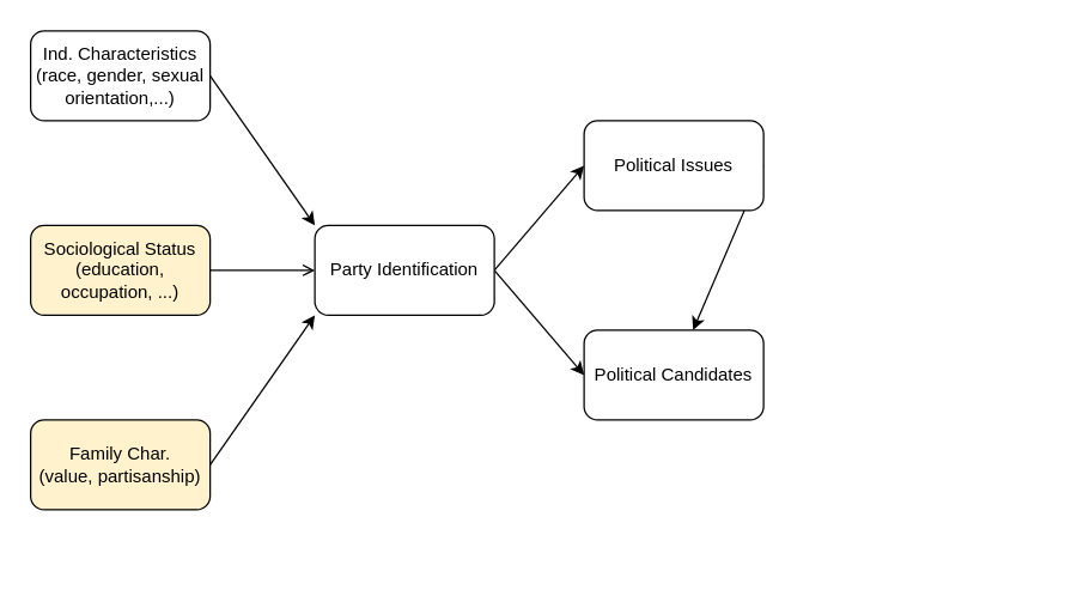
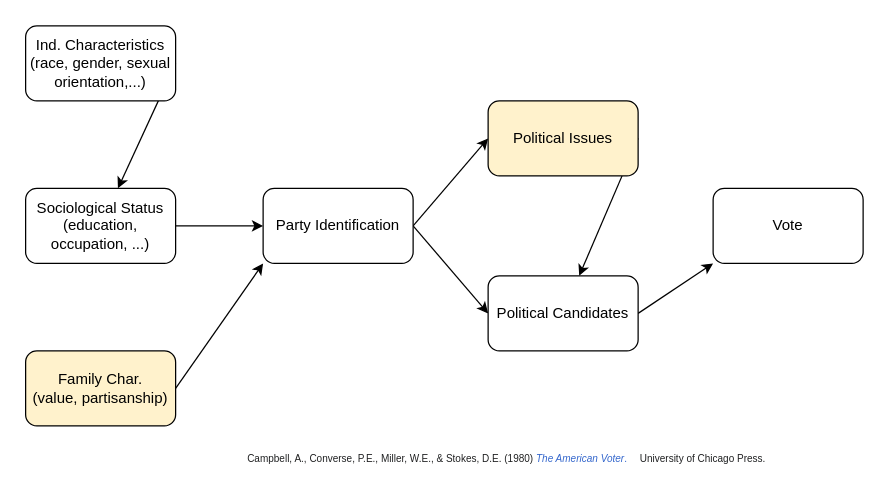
  <mxCell id="0" />
  <mxCell id="1" parent="0" />
- <mxCell id="2" style="rounded=0;orthogonalLoop=1;jettySize=auto;html=1;exitX=1;exitY=0.5;exitDx=0;exitDy=0;entryX=0;entryY=0;entryDx=0;entryDy=0;" edge="1" parent="1" source="3" target="6"><mxGeometry relative="1" as="geometry" /></mxCell>
+ <mxCell id="2" style="rounded=0;orthogonalLoop=1;jettySize=auto;html=1;exitX=1;exitY=0.5;exitDx=0;exitDy=0;" edge="1" parent="1" source="3" target="13"><mxGeometry relative="1" as="geometry" /></mxCell>
  <mxCell id="3" value="&lt;div&gt;Ind. Characteristics&lt;/div&gt;&lt;div&gt;(race, gender, sexual orientation,...)&lt;br&gt;&lt;/div&gt;" style="rounded=1;whiteSpace=wrap;html=1;" vertex="1" parent="1"><mxGeometry x="20" y="20" width="120" height="60" as="geometry" /></mxCell>
  <mxCell id="4" value="" style="rounded=0;orthogonalLoop=1;jettySize=auto;html=1;exitX=1;exitY=0.5;exitDx=0;exitDy=0;entryX=0;entryY=0.5;entryDx=0;entryDy=0;" edge="1" parent="1" source="6" target="8"><mxGeometry relative="1" as="geometry" /></mxCell>
  <mxCell id="5" style="rounded=0;orthogonalLoop=1;jettySize=auto;html=1;exitX=1;exitY=0.5;exitDx=0;exitDy=0;entryX=0;entryY=0.5;entryDx=0;entryDy=0;" edge="1" parent="1" source="6" target="10"><mxGeometry relative="1" as="geometry" /></mxCell>
  <mxCell id="6" value="Party Identification" style="whiteSpace=wrap;html=1;rounded=1;" vertex="1" parent="1"><mxGeometry x="210" y="150" width="120" height="60" as="geometry" /></mxCell>
  <mxCell id="7" value="" style="rounded=0;orthogonalLoop=1;jettySize=auto;html=1;exitX=1;exitY=0.5;exitDx=0;exitDy=0;" edge="1" parent="1" source="8" target="10"><mxGeometry relative="1" as="geometry" /></mxCell>
- <mxCell id="8" value="Political Issues" style="whiteSpace=wrap;html=1;rounded=1;" vertex="1" parent="1"><mxGeometry x="390" y="80" width="120" height="60" as="geometry" /></mxCell>
+ <mxCell id="8" value="Political Issues" style="whiteSpace=wrap;html=1;rounded=1;fillColor=#fff2cc;" vertex="1" parent="1"><mxGeometry x="390" y="80" width="120" height="60" as="geometry" /></mxCell>
+ <mxCell id="9" style="rounded=0;orthogonalLoop=1;jettySize=auto;html=1;exitX=1;exitY=0.5;exitDx=0;exitDy=0;entryX=0;entryY=1;entryDx=0;entryDy=0;" edge="1" parent="1" source="10" target="11"><mxGeometry relative="1" as="geometry" /></mxCell>
  <mxCell id="10" value="Political Candidates" style="whiteSpace=wrap;html=1;rounded=1;" vertex="1" parent="1"><mxGeometry x="390" y="220" width="120" height="60" as="geometry" /></mxCell>
- <mxCell id="12" style="rounded=0;orthogonalLoop=1;jettySize=auto;html=1;exitX=1;exitY=0.5;exitDx=0;exitDy=0;entryX=0;entryY=0.5;entryDx=0;entryDy=0;endArrow=open;" edge="1" parent="1" source="13" target="6"><mxGeometry relative="1" as="geometry" /></mxCell>
- <mxCell id="13" value="&lt;div&gt;Sociological Status&lt;/div&gt;&lt;div&gt;(education, occupation, ...)&lt;br&gt;&lt;/div&gt;" style="rounded=1;whiteSpace=wrap;html=1;fillColor=#fff2cc;" vertex="1" parent="1"><mxGeometry x="20" y="150" width="120" height="60" as="geometry" /></mxCell>
+ <mxCell id="11" value="Vote" style="whiteSpace=wrap;html=1;rounded=1;" vertex="1" parent="1"><mxGeometry x="570" y="150" width="120" height="60" as="geometry" /></mxCell>
+ <mxCell id="12" style="rounded=0;orthogonalLoop=1;jettySize=auto;html=1;exitX=1;exitY=0.5;exitDx=0;exitDy=0;entryX=0;entryY=0.5;entryDx=0;entryDy=0;" edge="1" parent="1" source="13" target="6"><mxGeometry relative="1" as="geometry" /></mxCell>
+ <mxCell id="13" value="&lt;div&gt;Sociological Status&lt;/div&gt;&lt;div&gt;(education, occupation, ...)&lt;br&gt;&lt;/div&gt;" style="rounded=1;whiteSpace=wrap;html=1;" vertex="1" parent="1"><mxGeometry x="20" y="150" width="120" height="60" as="geometry" /></mxCell>
  <mxCell id="14" style="rounded=0;orthogonalLoop=1;jettySize=auto;html=1;exitX=1;exitY=0.5;exitDx=0;exitDy=0;entryX=0;entryY=1;entryDx=0;entryDy=0;" edge="1" parent="1" source="15" target="6"><mxGeometry relative="1" as="geometry" /></mxCell>
  <mxCell id="15" value="&lt;div&gt;Family Char.&lt;/div&gt;&lt;div&gt;(value, partisanship)&lt;br&gt;&lt;/div&gt;" style="rounded=1;whiteSpace=wrap;html=1;fillColor=#fff2cc;" vertex="1" parent="1"><mxGeometry x="20" y="280" width="120" height="60" as="geometry" /></mxCell>
+ <mxCell id="16" value="&lt;font style=&quot;font-size: 8px;&quot;&gt;&lt;span style=&quot;color: rgb(32, 33, 34); font-family: sans-serif; font-style: normal; font-variant-ligatures: normal; font-variant-caps: normal; font-weight: 400; letter-spacing: normal; text-align: left; text-indent: 0px; text-transform: none; word-spacing: 0px; -webkit-text-stroke-width: 0px; white-space: normal; text-decoration-thickness: initial; text-decoration-style: initial; text-decoration-color: initial; display: inline !important; float: none;&quot;&gt;Campbell, A., Converse, P.E., Miller, W.E., &amp;amp; Stokes, D.E. (1980)&lt;span&gt;&amp;nbsp;&lt;/span&gt;&lt;/span&gt;&lt;a style=&quot;text-decoration: none; color: var(--color-progressive,#36c); background-position: right center; background-repeat: no-repeat; background-attachment: scroll; background-image: url(&amp;quot;/w/skins/Vector/resources/skins.vector.styles/images/link-external-small-ltr-progressive.svg?fb64d&amp;quot;); background-size: 0.857em; background-origin: padding-box; background-clip: border-box; border-radius: 0px; overflow-wrap: break-word; padding-right: 1em; font-family: sans-serif; font-style: normal; font-variant-ligatures: normal; font-variant-caps: normal; font-weight: 400; letter-spacing: normal; text-align: left; text-indent: 0px; text-transform: none; word-spacing: 0px; -webkit-text-stroke-width: 0px; white-space: normal;&quot; href=&quot;https://books.google.com/books?id=JeYUrs_GOcMC&amp;amp;dq=the+american+voter+campbell&amp;amp;pg=PA18&quot; class=&quot;external text&quot; rel=&quot;nofollow&quot;&gt;&lt;i&gt;The American Voter&lt;/i&gt;.&lt;/a&gt;&lt;span style=&quot;color: rgb(32, 33, 34); font-family: sans-serif; font-style: normal; font-variant-ligatures: normal; font-variant-caps: normal; font-weight: 400; letter-spacing: normal; text-align: left; text-indent: 0px; text-transform: none; word-spacing: 0px; -webkit-text-stroke-width: 0px; white-space: normal; text-decoration-thickness: initial; text-decoration-style: initial; text-decoration-color: initial; display: inline !important; float: none;&quot;&gt;&lt;span&gt;&amp;nbsp;&lt;/span&gt;University of Chicago Press.&lt;/span&gt;&lt;/font&gt;" style="rounded=0;whiteSpace=wrap;html=1;fillColor=none;strokeColor=none;" vertex="1" parent="1"><mxGeometry x="120" y="350" width="570" height="30" as="geometry" /></mxCell>
